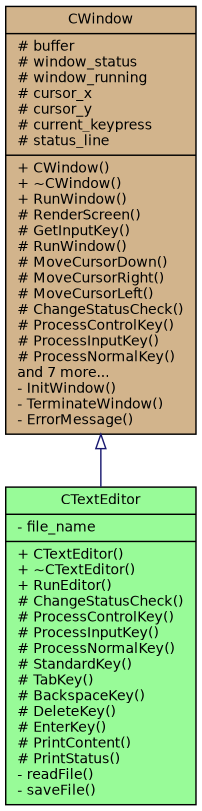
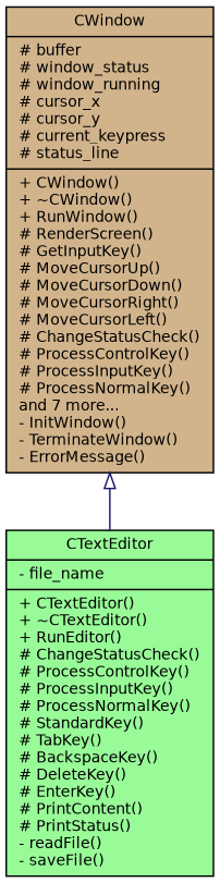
  digraph {
    node [color=black fontname=Helvetica fontsize=10 shape=record style=filled]
-   n1 [fillcolor=tan fontcolor=black height=0.2 label="{CWindow\n|# buffer\l# window_status\l# window_running\l# cursor_x\l# cursor_y\l# current_keypress\l# status_line\l|+ CWindow()\l+ ~CWindow()\l+ RunWindow()\l# RenderScreen()\l# GetInputKey()\l# RunWindow()\l# MoveCursorDown()\l# MoveCursorRight()\l# MoveCursorLeft()\l# ChangeStatusCheck()\l# ProcessControlKey()\l# ProcessInputKey()\l# ProcessNormalKey()\land 7 more...\l- InitWindow()\l- TerminateWindow()\l- ErrorMessage()\l}" width=0.4]
+   n1 [fillcolor=tan fontcolor=black height=0.2 label="{CWindow\n|# buffer\l# window_status\l# window_running\l# cursor_x\l# cursor_y\l# current_keypress\l# status_line\l|+ CWindow()\l+ ~CWindow()\l+ RunWindow()\l# RenderScreen()\l# GetInputKey()\l# MoveCursorUp()\l# MoveCursorDown()\l# MoveCursorRight()\l# MoveCursorLeft()\l# ChangeStatusCheck()\l# ProcessControlKey()\l# ProcessInputKey()\l# ProcessNormalKey()\land 7 more...\l- InitWindow()\l- TerminateWindow()\l- ErrorMessage()\l}" width=0.4]
    n2 [fillcolor=palegreen height=0.2 label="{CTextEditor\n|- file_name\l|+ CTextEditor()\l+ ~CTextEditor()\l+ RunEditor()\l# ChangeStatusCheck()\l# ProcessControlKey()\l# ProcessInputKey()\l# ProcessNormalKey()\l# StandardKey()\l# TabKey()\l# BackspaceKey()\l# DeleteKey()\l# EnterKey()\l# PrintContent()\l# PrintStatus()\l- readFile()\l- saveFile()\l}" width=0.4]
    n1 -> n2 [arrowtail=onormal color=midnightblue dir=back fontname=Helvetica fontsize=10 labelfontname=Helvetica labelfontsize=10 style=solid]
  }
